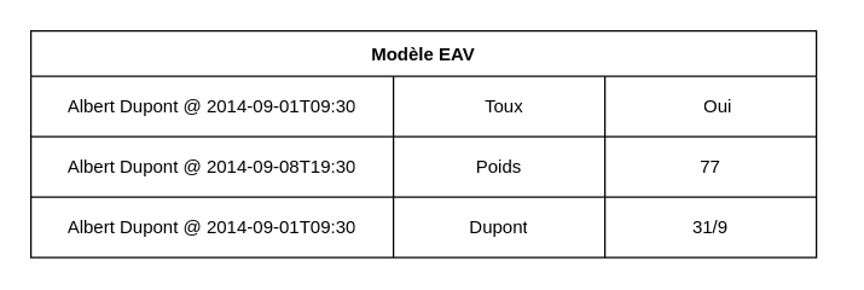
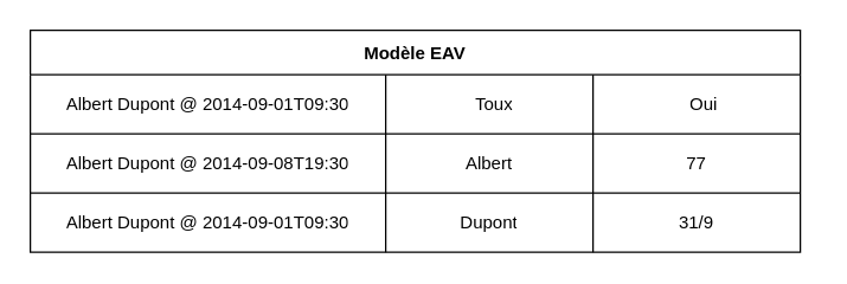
  <mxCell id="0" />
  <mxCell id="1" parent="0" />
  <mxCell id="2" value="Modèle EAV" style="shape=table;startSize=30;container=1;collapsible=0;childLayout=tableLayout;fontStyle=1;align=center;" vertex="1" parent="1"><mxGeometry x="20" y="20" width="520" height="150" as="geometry" /></mxCell>
  <mxCell id="3" value="" style="shape=tableRow;horizontal=0;startSize=0;swimlaneHead=0;swimlaneBody=0;top=0;left=0;bottom=0;right=0;collapsible=0;dropTarget=0;fillColor=none;points=[[0,0.5],[1,0.5]];portConstraint=eastwest;" vertex="1" parent="2"><mxGeometry y="30" width="520" height="40" as="geometry" /></mxCell>
  <mxCell id="4" value="Albert Dupont @ 2014-09-01T09:30" style="shape=partialRectangle;html=1;whiteSpace=wrap;connectable=0;fillColor=none;top=0;left=0;bottom=0;right=0;overflow=hidden;" vertex="1" parent="3"><mxGeometry width="240" height="40" as="geometry"><mxRectangle width="240" height="40" as="alternateBounds" /></mxGeometry></mxCell>
  <mxCell id="5" value="" style="shape=partialRectangle;html=1;whiteSpace=wrap;connectable=0;fillColor=none;top=0;left=0;bottom=0;right=0;overflow=hidden;" vertex="1" parent="3"><mxGeometry x="240" width="140" height="40" as="geometry"><mxRectangle width="140" height="40" as="alternateBounds" /></mxGeometry></mxCell>
  <mxCell id="6" value="" style="shape=partialRectangle;html=1;whiteSpace=wrap;connectable=0;fillColor=none;top=0;left=0;bottom=0;right=0;overflow=hidden;" vertex="1" parent="3"><mxGeometry x="380" width="140" height="40" as="geometry"><mxRectangle width="140" height="40" as="alternateBounds" /></mxGeometry></mxCell>
  <mxCell id="7" value="" style="shape=tableRow;horizontal=0;startSize=0;swimlaneHead=0;swimlaneBody=0;top=0;left=0;bottom=0;right=0;collapsible=0;dropTarget=0;fillColor=none;points=[[0,0.5],[1,0.5]];portConstraint=eastwest;" vertex="1" parent="2"><mxGeometry y="70" width="520" height="40" as="geometry" /></mxCell>
  <mxCell id="8" value="" style="shape=partialRectangle;html=1;whiteSpace=wrap;connectable=0;fillColor=none;top=0;left=0;bottom=0;right=0;overflow=hidden;" vertex="1" parent="7"><mxGeometry width="240" height="40" as="geometry"><mxRectangle width="240" height="40" as="alternateBounds" /></mxGeometry></mxCell>
- <mxCell id="9" value="Poids" style="shape=partialRectangle;html=1;whiteSpace=wrap;connectable=0;fillColor=none;top=0;left=0;bottom=0;right=0;overflow=hidden;" vertex="1" parent="7"><mxGeometry x="240" width="140" height="40" as="geometry"><mxRectangle width="140" height="40" as="alternateBounds" /></mxGeometry></mxCell>
+ <mxCell id="9" value="Albert" style="shape=partialRectangle;html=1;whiteSpace=wrap;connectable=0;fillColor=none;top=0;left=0;bottom=0;right=0;overflow=hidden;" vertex="1" parent="7"><mxGeometry x="240" width="140" height="40" as="geometry"><mxRectangle width="140" height="40" as="alternateBounds" /></mxGeometry></mxCell>
  <mxCell id="10" value="77" style="shape=partialRectangle;html=1;whiteSpace=wrap;connectable=0;fillColor=none;top=0;left=0;bottom=0;right=0;overflow=hidden;" vertex="1" parent="7"><mxGeometry x="380" width="140" height="40" as="geometry"><mxRectangle width="140" height="40" as="alternateBounds" /></mxGeometry></mxCell>
  <mxCell id="11" value="" style="shape=tableRow;horizontal=0;startSize=0;swimlaneHead=0;swimlaneBody=0;top=0;left=0;bottom=0;right=0;collapsible=0;dropTarget=0;fillColor=none;points=[[0,0.5],[1,0.5]];portConstraint=eastwest;" vertex="1" parent="2"><mxGeometry y="110" width="520" height="40" as="geometry" /></mxCell>
  <mxCell id="12" value="" style="shape=partialRectangle;html=1;whiteSpace=wrap;connectable=0;fillColor=none;top=0;left=0;bottom=0;right=0;overflow=hidden;" vertex="1" parent="11"><mxGeometry width="240" height="40" as="geometry"><mxRectangle width="240" height="40" as="alternateBounds" /></mxGeometry></mxCell>
  <mxCell id="13" value="Dupont" style="shape=partialRectangle;html=1;whiteSpace=wrap;connectable=0;fillColor=none;top=0;left=0;bottom=0;right=0;overflow=hidden;" vertex="1" parent="11"><mxGeometry x="240" width="140" height="40" as="geometry"><mxRectangle width="140" height="40" as="alternateBounds" /></mxGeometry></mxCell>
  <mxCell id="14" value="31/9" style="shape=partialRectangle;html=1;whiteSpace=wrap;connectable=0;fillColor=none;top=0;left=0;bottom=0;right=0;overflow=hidden;" vertex="1" parent="11"><mxGeometry x="380" width="140" height="40" as="geometry"><mxRectangle width="140" height="40" as="alternateBounds" /></mxGeometry></mxCell>
  <mxCell id="15" value="" style="shape=tableRow;horizontal=0;startSize=0;swimlaneHead=0;swimlaneBody=0;top=0;left=0;bottom=0;right=0;collapsible=0;dropTarget=0;fillColor=none;points=[[0,0.5],[1,0.5]];portConstraint=eastwest;" vertex="1" parent="1"><mxGeometry x="30" y="60" width="520" height="40" as="geometry" /></mxCell>
  <mxCell id="16" value="Toux" style="shape=partialRectangle;html=1;whiteSpace=wrap;connectable=0;fillColor=none;top=0;left=0;bottom=0;right=0;overflow=hidden;" vertex="1" parent="15"><mxGeometry x="250" y="-10" width="107" height="40" as="geometry"><mxRectangle width="107" height="40" as="alternateBounds" /></mxGeometry></mxCell>
  <mxCell id="17" value="Oui" style="shape=partialRectangle;html=1;whiteSpace=wrap;connectable=0;fillColor=none;top=0;left=0;bottom=0;right=0;overflow=hidden;" vertex="1" parent="15"><mxGeometry x="400" y="-5" width="90" height="30" as="geometry"><mxRectangle width="173" height="40" as="alternateBounds" /></mxGeometry></mxCell>
  <mxCell id="18" value="Albert Dupont @ 2014-09-08T19:30" style="shape=partialRectangle;html=1;whiteSpace=wrap;connectable=0;fillColor=none;top=0;left=0;bottom=0;right=0;overflow=hidden;" vertex="1" parent="1"><mxGeometry x="20" y="90" width="240" height="40" as="geometry"><mxRectangle width="240" height="40" as="alternateBounds" /></mxGeometry></mxCell>
  <mxCell id="19" value="Albert Dupont @ 2014-09-01T09:30" style="shape=partialRectangle;html=1;whiteSpace=wrap;connectable=0;fillColor=none;top=0;left=0;bottom=0;right=0;overflow=hidden;" vertex="1" parent="1"><mxGeometry x="20" y="130" width="240" height="40" as="geometry"><mxRectangle width="240" height="40" as="alternateBounds" /></mxGeometry></mxCell>
